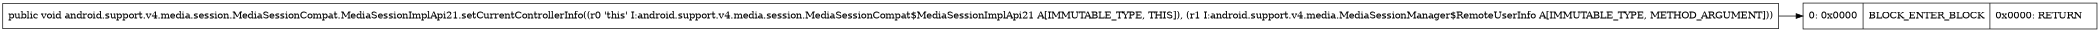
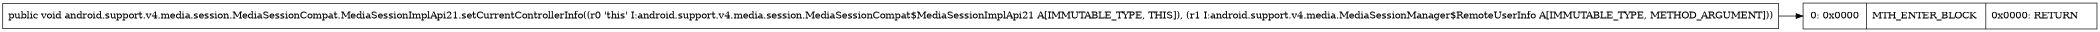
  digraph {
    rankdir=LR
    node [shape=record]
-   n1 [label="{0\:\ 0x0000|BLOCK_ENTER_BLOCK\l|0x0000: RETURN   \l}"]
+   n1 [label="{0\:\ 0x0000|MTH_ENTER_BLOCK\l|0x0000: RETURN   \l}"]
    n2 [label="{public void android.support.v4.media.session.MediaSessionCompat.MediaSessionImplApi21.setCurrentControllerInfo((r0 'this' I:android.support.v4.media.session.MediaSessionCompat$MediaSessionImplApi21 A[IMMUTABLE_TYPE, THIS]), (r1 I:android.support.v4.media.MediaSessionManager$RemoteUserInfo A[IMMUTABLE_TYPE, METHOD_ARGUMENT])) }"]
    n2 -> n1
  }
